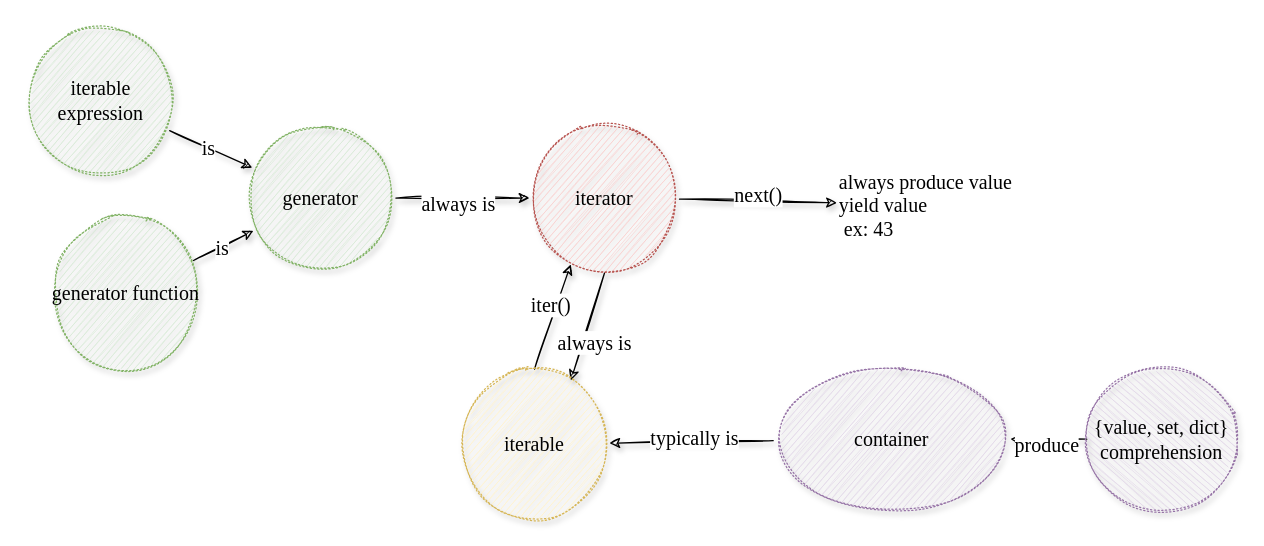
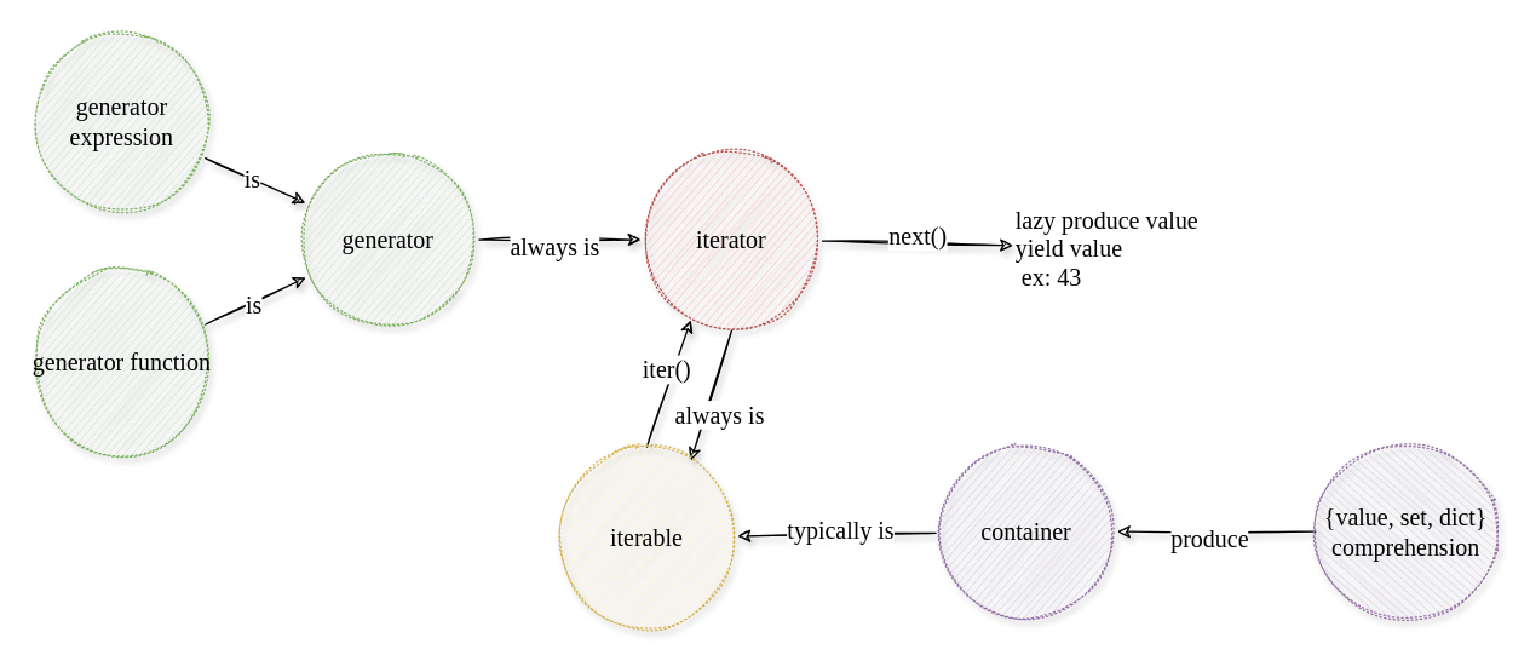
  <mxCell id="0" />
  <mxCell id="1" parent="0" />
  <mxCell id="2" value="" style="edgeStyle=none;rounded=0;sketch=1;orthogonalLoop=1;jettySize=auto;html=1;shadow=1;fontFamily=Comic Sans MS;fontSize=16;" parent="1" source="4" target="15" edge="1"><mxGeometry relative="1" as="geometry" /></mxCell>
  <mxCell id="3" value="always is" style="edgeLabel;html=1;align=center;verticalAlign=middle;resizable=0;points=[];fontSize=16;fontFamily=Comic Sans MS;" parent="2" vertex="1" connectable="0"><mxGeometry x="-0.091" y="-4" relative="1" as="geometry"><mxPoint as="offset" /></mxGeometry></mxCell>
  <mxCell id="4" value="generator" style="ellipse;whiteSpace=wrap;html=1;aspect=fixed;sketch=1;shadow=1;fontFamily=Comic Sans MS;fontSize=16;dashed=1;dashPattern=1 2;fillColor=#d5e8d4;strokeColor=#82b366;" parent="1" vertex="1"><mxGeometry x="196" y="98" width="120" height="120" as="geometry" /></mxCell>
  <mxCell id="5" value="" style="rounded=0;sketch=1;orthogonalLoop=1;jettySize=auto;html=1;fontFamily=Comic Sans MS;fontSize=16;shadow=1;" parent="1" source="7" target="4" edge="1"><mxGeometry relative="1" as="geometry" /></mxCell>
  <mxCell id="6" value="is" style="edgeLabel;html=1;align=center;verticalAlign=middle;resizable=0;points=[];fontSize=16;fontFamily=Comic Sans MS;" parent="5" vertex="1" connectable="0"><mxGeometry x="-0.092" relative="1" as="geometry"><mxPoint as="offset" /></mxGeometry></mxCell>
- <mxCell id="7" value="iterable expression" style="ellipse;whiteSpace=wrap;html=1;aspect=fixed;sketch=1;shadow=1;fontFamily=Comic Sans MS;fontSize=16;dashed=1;dashPattern=1 2;fillColor=#d5e8d4;strokeColor=#82b366;" parent="1" vertex="1"><mxGeometry x="20" y="20" width="120" height="120" as="geometry" /></mxCell>
+ <mxCell id="7" value="generator expression" style="ellipse;whiteSpace=wrap;html=1;aspect=fixed;sketch=1;shadow=1;fontFamily=Comic Sans MS;fontSize=16;dashed=1;dashPattern=1 2;fillColor=#d5e8d4;strokeColor=#82b366;" parent="1" vertex="1"><mxGeometry x="20" y="20" width="120" height="120" as="geometry" /></mxCell>
  <mxCell id="8" value="" style="rounded=0;sketch=1;orthogonalLoop=1;jettySize=auto;html=1;fontFamily=Comic Sans MS;fontSize=16;shadow=1;" parent="1" source="10" target="4" edge="1"><mxGeometry relative="1" as="geometry" /></mxCell>
  <mxCell id="9" value="is" style="edgeLabel;html=1;align=center;verticalAlign=middle;resizable=0;points=[];fontSize=16;fontFamily=Comic Sans MS;" parent="8" vertex="1" connectable="0"><mxGeometry x="-0.063" y="-1" relative="1" as="geometry"><mxPoint as="offset" /></mxGeometry></mxCell>
- <mxCell id="10" value="generator function" style="ellipse;whiteSpace=wrap;html=1;aspect=fixed;sketch=1;shadow=1;fontFamily=Comic Sans MS;fontSize=16;dashed=1;dashPattern=1 2;fillColor=#d5e8d4;strokeColor=#82b366;" parent="1" vertex="1"><mxGeometry x="40" y="174" width="120" height="120" as="geometry" /></mxCell>
+ <mxCell id="10" value="generator function" style="ellipse;whiteSpace=wrap;html=1;aspect=fixed;sketch=1;shadow=1;fontFamily=Comic Sans MS;fontSize=16;dashed=1;dashPattern=1 2;fillColor=#d5e8d4;strokeColor=#82b366;" parent="1" vertex="1"><mxGeometry x="20" y="179" width="120" height="120" as="geometry" /></mxCell>
  <mxCell id="11" value="" style="edgeStyle=none;rounded=0;sketch=1;orthogonalLoop=1;jettySize=auto;html=1;shadow=1;fontFamily=Comic Sans MS;fontSize=16;exitX=0.5;exitY=1;exitDx=0;exitDy=0;entryX=0.742;entryY=0.075;entryDx=0;entryDy=0;entryPerimeter=0;" parent="1" source="15" target="18" edge="1"><mxGeometry relative="1" as="geometry" /></mxCell>
  <mxCell id="12" value="always is" style="edgeLabel;html=1;align=center;verticalAlign=middle;resizable=0;points=[];fontSize=16;fontFamily=Comic Sans MS;" parent="11" vertex="1" connectable="0"><mxGeometry x="-0.069" y="4" relative="1" as="geometry"><mxPoint y="13.87" as="offset" /></mxGeometry></mxCell>
  <mxCell id="13" value="" style="edgeStyle=none;rounded=0;sketch=1;orthogonalLoop=1;jettySize=auto;html=1;shadow=1;fontFamily=Comic Sans MS;fontSize=16;" parent="1" source="15" target="19" edge="1"><mxGeometry relative="1" as="geometry" /></mxCell>
  <mxCell id="14" value="next()" style="edgeLabel;html=1;align=center;verticalAlign=middle;resizable=0;points=[];fontSize=16;fontFamily=Comic Sans MS;" parent="13" vertex="1" connectable="0"><mxGeometry x="-0.284" y="4" relative="1" as="geometry"><mxPoint x="17.77" y="-0.6" as="offset" /></mxGeometry></mxCell>
  <mxCell id="15" value="iterator" style="ellipse;whiteSpace=wrap;html=1;aspect=fixed;sketch=1;shadow=1;fontFamily=Comic Sans MS;fontSize=16;dashed=1;dashPattern=1 2;fillColor=#f8cecc;strokeColor=#b85450;" parent="1" vertex="1"><mxGeometry x="423" y="98" width="120" height="120" as="geometry" /></mxCell>
  <mxCell id="16" value="" style="edgeStyle=none;rounded=0;sketch=1;orthogonalLoop=1;jettySize=auto;html=1;shadow=1;fontFamily=Comic Sans MS;fontSize=16;entryX=0.275;entryY=0.942;entryDx=0;entryDy=0;exitX=0.5;exitY=0;exitDx=0;exitDy=0;entryPerimeter=0;" parent="1" source="18" target="15" edge="1"><mxGeometry relative="1" as="geometry" /></mxCell>
  <mxCell id="17" value="iter()" style="edgeLabel;html=1;align=center;verticalAlign=middle;resizable=0;points=[];fontSize=16;fontFamily=Comic Sans MS;" parent="16" vertex="1" connectable="0"><mxGeometry x="0.086" y="-2" relative="1" as="geometry"><mxPoint x="-5.48" y="-6.93" as="offset" /></mxGeometry></mxCell>
  <mxCell id="18" value="iterable" style="ellipse;whiteSpace=wrap;html=1;aspect=fixed;sketch=1;shadow=1;fontFamily=Comic Sans MS;fontSize=16;dashed=1;dashPattern=1 2;fillColor=#fff2cc;strokeColor=#d6b656;" parent="1" vertex="1"><mxGeometry x="367" y="295" width="120" height="120" as="geometry" /></mxCell>
- <mxCell id="19" value="always produce value&lt;br&gt;yield value&lt;br&gt;&amp;nbsp;ex:&amp;nbsp;43" style="text;html=1;strokeColor=none;fillColor=none;align=left;verticalAlign=middle;whiteSpace=wrap;rounded=0;sketch=1;fontFamily=Comic Sans MS;fontSize=16;shadow=0;" parent="1" vertex="1"><mxGeometry x="669" y="135" width="158" height="57" as="geometry" /></mxCell>
+ <mxCell id="19" value="lazy produce value&lt;br&gt;yield value&lt;br&gt;&amp;nbsp;ex:&amp;nbsp;43" style="text;html=1;strokeColor=none;fillColor=none;align=left;verticalAlign=middle;whiteSpace=wrap;rounded=0;sketch=1;fontFamily=Comic Sans MS;fontSize=16;shadow=0;" parent="1" vertex="1"><mxGeometry x="669" y="135" width="158" height="57" as="geometry" /></mxCell>
  <mxCell id="20" value="" style="edgeStyle=none;rounded=0;sketch=1;orthogonalLoop=1;jettySize=auto;html=1;shadow=1;fontFamily=Comic Sans MS;fontSize=16;" parent="1" source="22" target="25" edge="1"><mxGeometry relative="1" as="geometry" /></mxCell>
  <mxCell id="21" value="produce" style="edgeLabel;html=1;align=center;verticalAlign=middle;resizable=0;points=[];fontSize=16;fontFamily=Comic Sans MS;" parent="20" vertex="1" connectable="0"><mxGeometry x="0.087" y="4" relative="1" as="geometry"><mxPoint as="offset" /></mxGeometry></mxCell>
  <mxCell id="22" value="{value, set, dict} comprehension" style="ellipse;whiteSpace=wrap;html=1;aspect=fixed;sketch=1;shadow=1;fontFamily=Comic Sans MS;fontSize=16;dashed=1;dashPattern=1 2;fillColor=#e1d5e7;strokeColor=#9673a6;direction=south;" parent="1" vertex="1"><mxGeometry x="869" y="291" width="120" height="120" as="geometry" /></mxCell>
  <mxCell id="23" value="" style="edgeStyle=none;rounded=0;sketch=1;orthogonalLoop=1;jettySize=auto;html=1;shadow=1;fontFamily=Comic Sans MS;fontSize=16;" parent="1" source="25" target="18" edge="1"><mxGeometry relative="1" as="geometry" /></mxCell>
  <mxCell id="24" value="typically is" style="edgeLabel;html=1;align=center;verticalAlign=middle;resizable=0;points=[];fontSize=16;fontFamily=Comic Sans MS;" parent="23" vertex="1" connectable="0"><mxGeometry x="0.225" y="-3" relative="1" as="geometry"><mxPoint x="16.91" y="-0.53" as="offset" /></mxGeometry></mxCell>
- <mxCell id="25" value="container" style="ellipse;whiteSpace=wrap;html=1;aspect=fixed;sketch=1;shadow=1;fontFamily=Comic Sans MS;fontSize=16;dashed=1;dashPattern=1 2;fillColor=#e1d5e7;strokeColor=#9673a6;" parent="1" vertex="1"><mxGeometry x="618" y="291" width="190" height="120" as="geometry" /></mxCell>
+ <mxCell id="25" value="container" style="ellipse;whiteSpace=wrap;html=1;aspect=fixed;sketch=1;shadow=1;fontFamily=Comic Sans MS;fontSize=16;dashed=1;dashPattern=1 2;fillColor=#e1d5e7;strokeColor=#9673a6;" parent="1" vertex="1"><mxGeometry x="618" y="291" width="120" height="120" as="geometry" /></mxCell>
